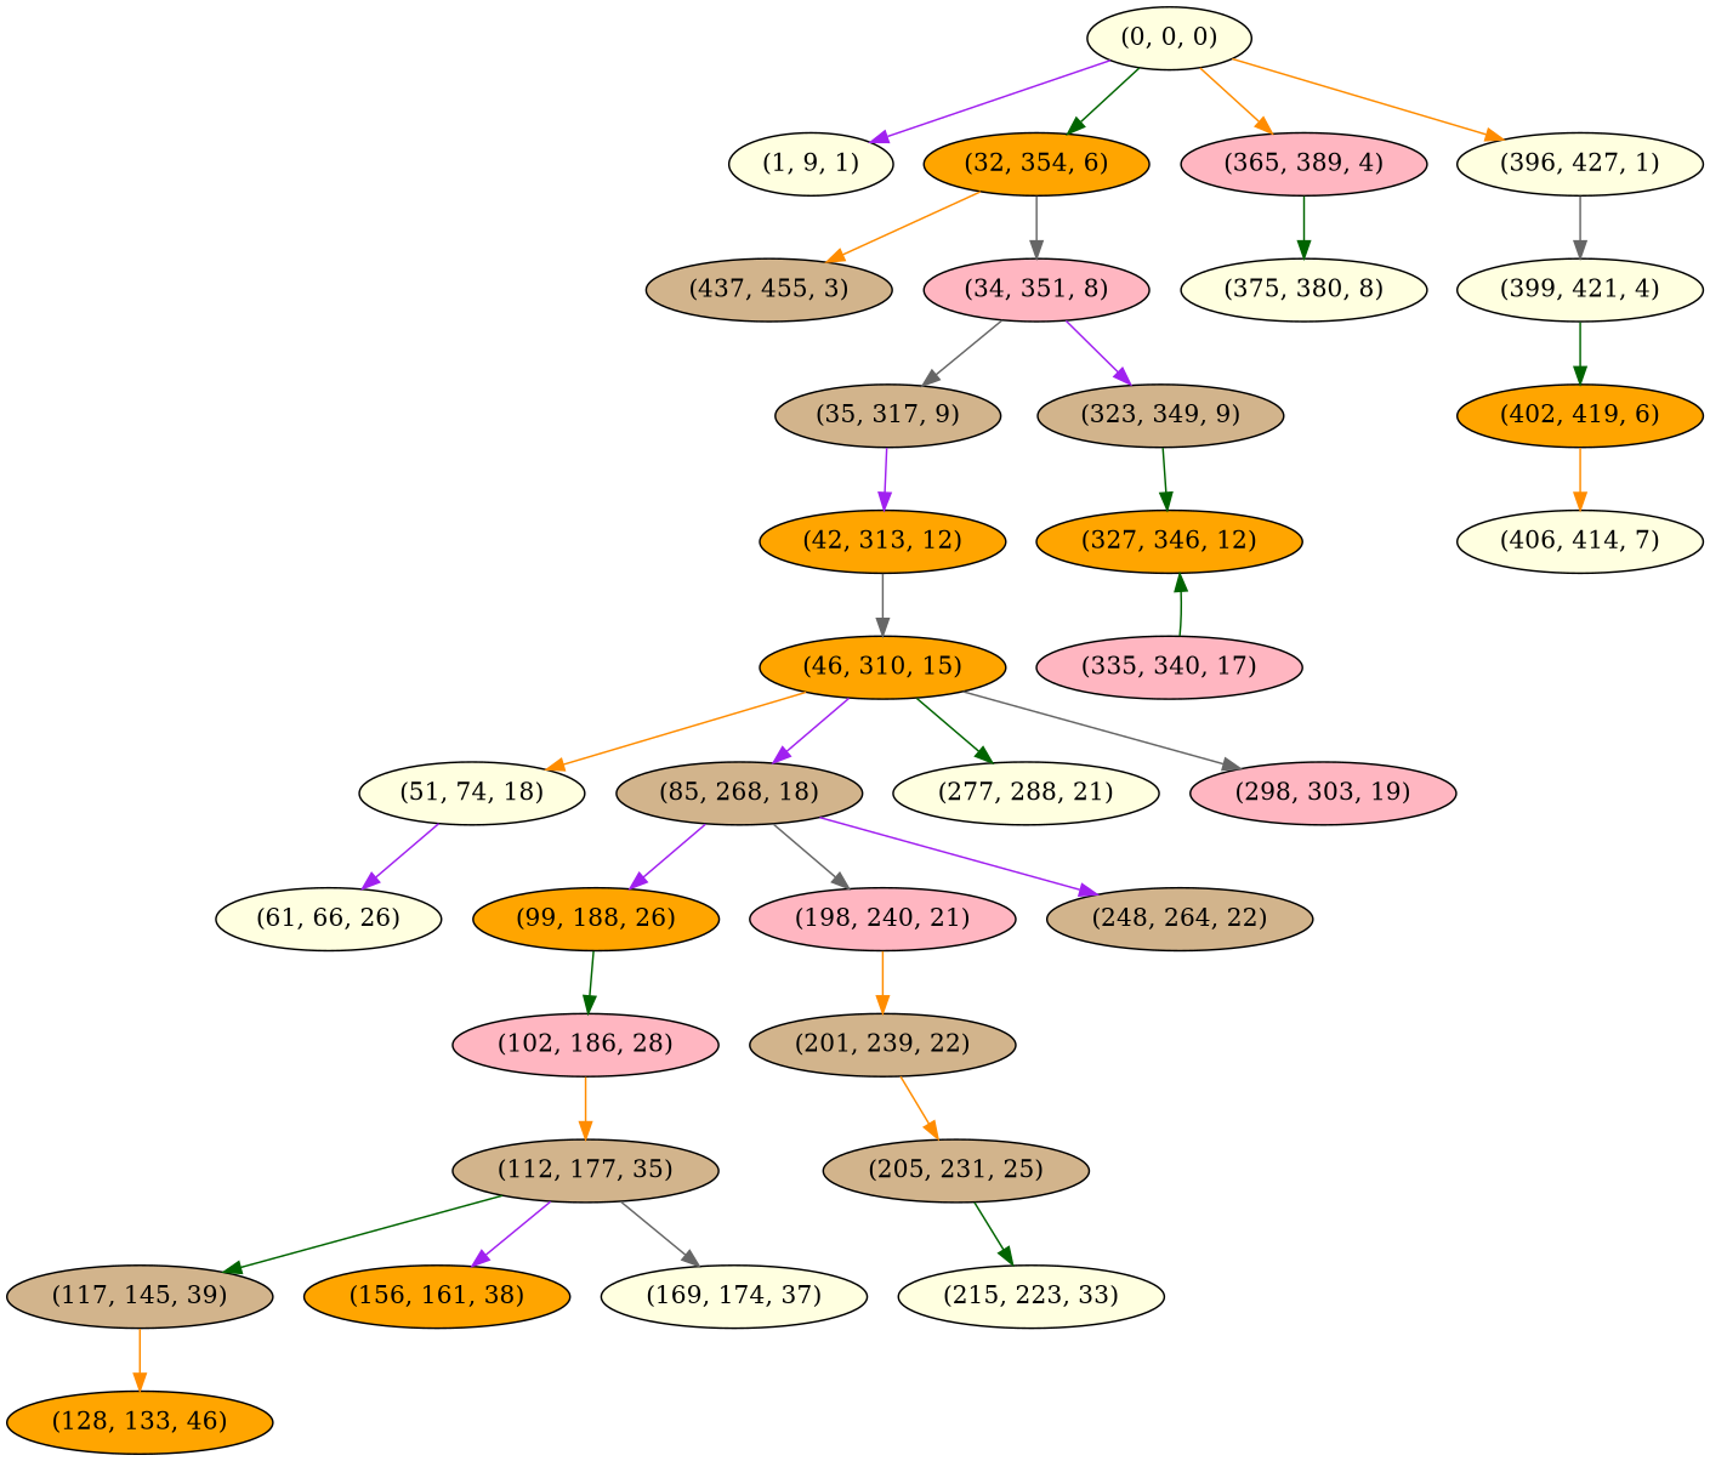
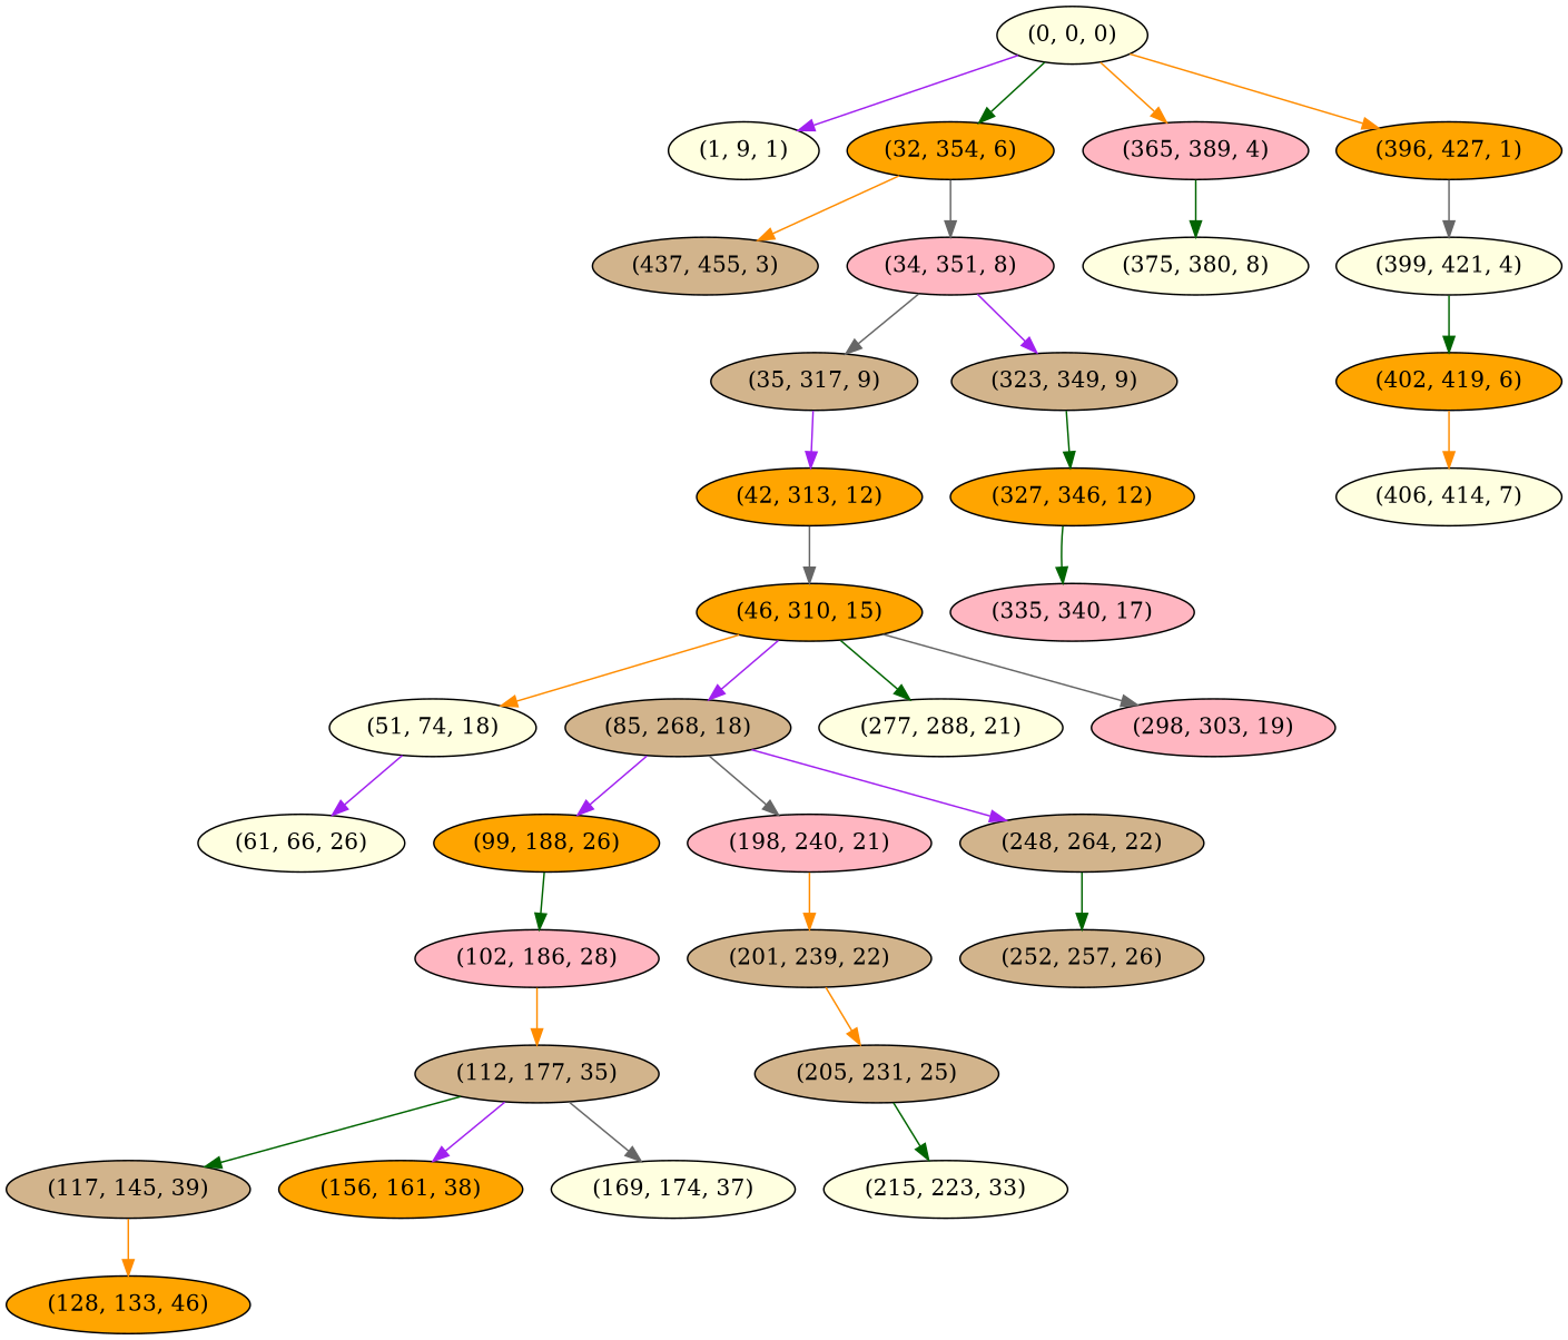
  digraph {
    node [fillcolor=lightyellow style=filled]
    edge [color=darkgreen]
    "(0, 0, 0)"
    "(1, 9, 1)"
    "(32, 354, 6)" [fillcolor=orange]
    "(365, 389, 4)" [fillcolor=lightpink]
-   "(396, 427, 1)"
+   "(396, 427, 1)" [fillcolor=orange]
    "(437, 455, 3)" [fillcolor=tan]
    "(34, 351, 8)" [fillcolor=lightpink]
    "(375, 380, 8)"
    "(399, 421, 4)"
    "(35, 317, 9)" [fillcolor=tan]
    "(323, 349, 9)" [fillcolor=tan]
    "(42, 313, 12)" [fillcolor=orange]
    "(327, 346, 12)" [fillcolor=orange]
    "(46, 310, 15)" [fillcolor=orange]
    "(51, 74, 18)"
    "(85, 268, 18)" [fillcolor=tan]
    "(277, 288, 21)"
    "(298, 303, 19)" [fillcolor=lightpink]
    "(61, 66, 26)"
    "(99, 188, 26)" [fillcolor=orange]
    "(198, 240, 21)" [fillcolor=lightpink]
    "(248, 264, 22)" [fillcolor=tan]
    "(102, 186, 28)" [fillcolor=lightpink]
    "(201, 239, 22)" [fillcolor=tan]
+   "(252, 257, 26)" [fillcolor=tan]
    "(112, 177, 35)" [fillcolor=tan]
    "(117, 145, 39)" [fillcolor=tan]
    "(156, 161, 38)" [fillcolor=orange]
    "(169, 174, 37)"
    "(128, 133, 46)" [fillcolor=orange]
    "(205, 231, 25)" [fillcolor=tan]
    "(215, 223, 33)"
    "(335, 340, 17)" [fillcolor=lightpink]
    "(402, 419, 6)" [fillcolor=orange]
    "(406, 414, 7)"
    "(0, 0, 0)" -> "(1, 9, 1)" [color=purple]
    "(0, 0, 0)" -> "(32, 354, 6)"
    "(0, 0, 0)" -> "(365, 389, 4)" [color=darkorange]
    "(0, 0, 0)" -> "(396, 427, 1)" [color=darkorange]
    "(32, 354, 6)" -> "(437, 455, 3)" [color=darkorange]
    "(32, 354, 6)" -> "(34, 351, 8)" [color=gray40]
    "(365, 389, 4)" -> "(375, 380, 8)"
    "(396, 427, 1)" -> "(399, 421, 4)" [color=gray40]
    "(34, 351, 8)" -> "(35, 317, 9)" [color=gray40]
    "(34, 351, 8)" -> "(323, 349, 9)" [color=purple]
    "(399, 421, 4)" -> "(402, 419, 6)"
    "(35, 317, 9)" -> "(42, 313, 12)" [color=purple]
    "(323, 349, 9)" -> "(327, 346, 12)"
    "(42, 313, 12)" -> "(46, 310, 15)" [color=gray40]
-   "(335, 340, 17)" -> "(327, 346, 12)"
+   "(327, 346, 12)" -> "(335, 340, 17)"
    "(46, 310, 15)" -> "(51, 74, 18)" [color=darkorange]
    "(46, 310, 15)" -> "(85, 268, 18)" [color=purple]
    "(46, 310, 15)" -> "(277, 288, 21)"
    "(46, 310, 15)" -> "(298, 303, 19)" [color=gray40]
    "(51, 74, 18)" -> "(61, 66, 26)" [color=purple]
    "(85, 268, 18)" -> "(99, 188, 26)" [color=purple]
    "(85, 268, 18)" -> "(198, 240, 21)" [color=gray40]
    "(85, 268, 18)" -> "(248, 264, 22)" [color=purple]
    "(99, 188, 26)" -> "(102, 186, 28)"
    "(198, 240, 21)" -> "(201, 239, 22)" [color=darkorange]
+   "(248, 264, 22)" -> "(252, 257, 26)"
    "(102, 186, 28)" -> "(112, 177, 35)" [color=darkorange]
    "(201, 239, 22)" -> "(205, 231, 25)" [color=darkorange]
    "(112, 177, 35)" -> "(117, 145, 39)"
    "(112, 177, 35)" -> "(156, 161, 38)" [color=purple]
    "(112, 177, 35)" -> "(169, 174, 37)" [color=gray40]
    "(117, 145, 39)" -> "(128, 133, 46)" [color=darkorange]
    "(205, 231, 25)" -> "(215, 223, 33)"
    "(402, 419, 6)" -> "(406, 414, 7)" [color=darkorange]
  }
